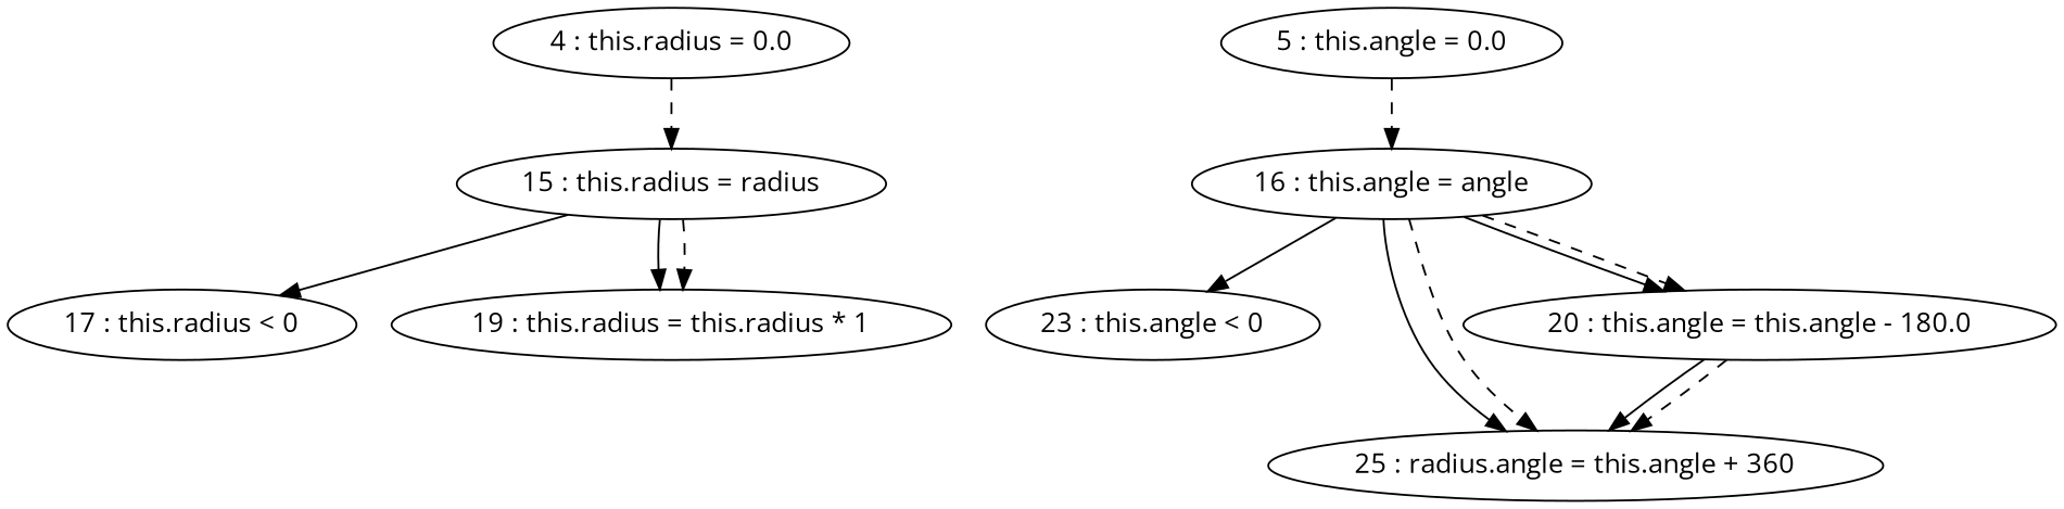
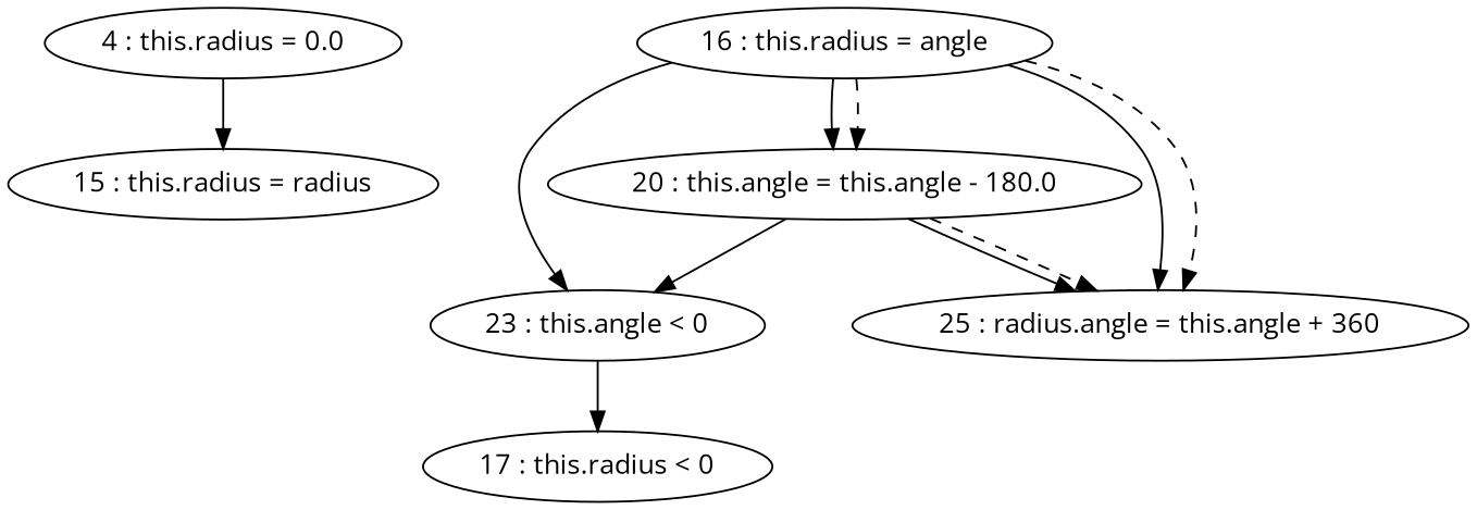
  digraph {
    fontname="Open Sans"
    node [fontname="Open Sans"]
    edge [fontname="Open Sans"]
    "4 : this.radius = 0.0"
    "15 : this.radius = radius"
    "17 : this.radius < 0"
-   "19 : this.radius = this.radius * 1"
-   "5 : this.angle = 0.0"
-   "16 : this.angle = angle"
+   "16 : this.angle = angle" [label="16 : this.radius = angle"]
    "23 : this.angle < 0"
    n8 [label="25 : radius.angle = this.angle + 360"]
    "20 : this.angle = this.angle - 180.0"
-   "4 : this.radius = 0.0" -> "15 : this.radius = radius" [style=dashed]
-   "15 : this.radius = radius" -> "17 : this.radius < 0"
-   "15 : this.radius = radius" -> "19 : this.radius = this.radius * 1"
-   "15 : this.radius = radius" -> "19 : this.radius = this.radius * 1" [style=dashed]
-   "5 : this.angle = 0.0" -> "16 : this.angle = angle" [style=dashed]
+   "4 : this.radius = 0.0" -> "15 : this.radius = radius" [style=solid]
+   "23 : this.angle < 0" -> "17 : this.radius < 0"
    "16 : this.angle = angle" -> "23 : this.angle < 0"
    "16 : this.angle = angle" -> n8
    "16 : this.angle = angle" -> n8 [style=dashed]
    "16 : this.angle = angle" -> "20 : this.angle = this.angle - 180.0"
    "16 : this.angle = angle" -> "20 : this.angle = this.angle - 180.0" [style=dashed]
+   "20 : this.angle = this.angle - 180.0" -> "23 : this.angle < 0"
    "20 : this.angle = this.angle - 180.0" -> n8
    "20 : this.angle = this.angle - 180.0" -> n8 [style=dashed]
  }
